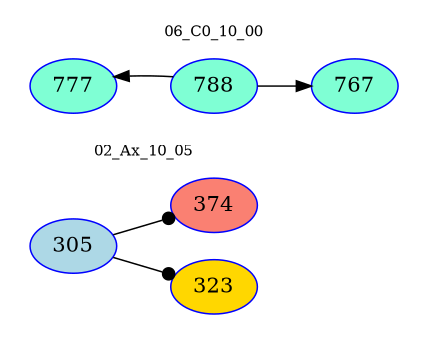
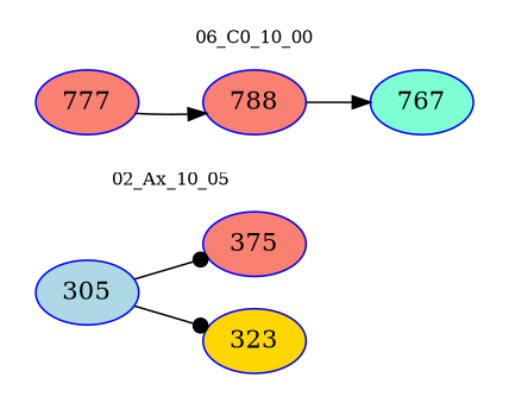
  digraph {
    rankdir=LR
    node [color=blue fillcolor=salmon style=filled]
    edge [arrowhead=dot color=black]
    n1 [fillcolor=lightblue label=305]
    n2 [fillcolor=gold label=323]
-   n3 [label=374]
-   n4 [fillcolor=aquamarine label=777]
+   n3 [label=375]
+   n4 [label=777]
    n5 [fillcolor=aquamarine label=767]
-   n6 [fillcolor=aquamarine label=788]
+   n6 [label=788]
    subgraph cluster_1 {
      color=white
      fontsize=10
      label="02_Ax_10_05"
      n1
      n2
      n3
    }
    subgraph cluster_2 {
      color=white
      fontsize=10
      label="06_C0_10_00"
      n4
      n5
      n6
    }
    n1 -> n2
    n1 -> n3
-   n6 -> n4 [arrowhead=normal]
+   n4 -> n6 [arrowhead=normal]
    n6 -> n5 [arrowhead=normal]
  }
